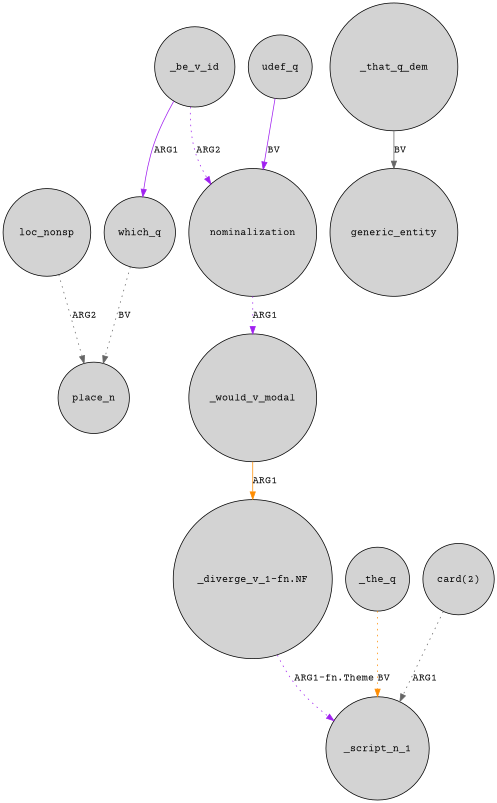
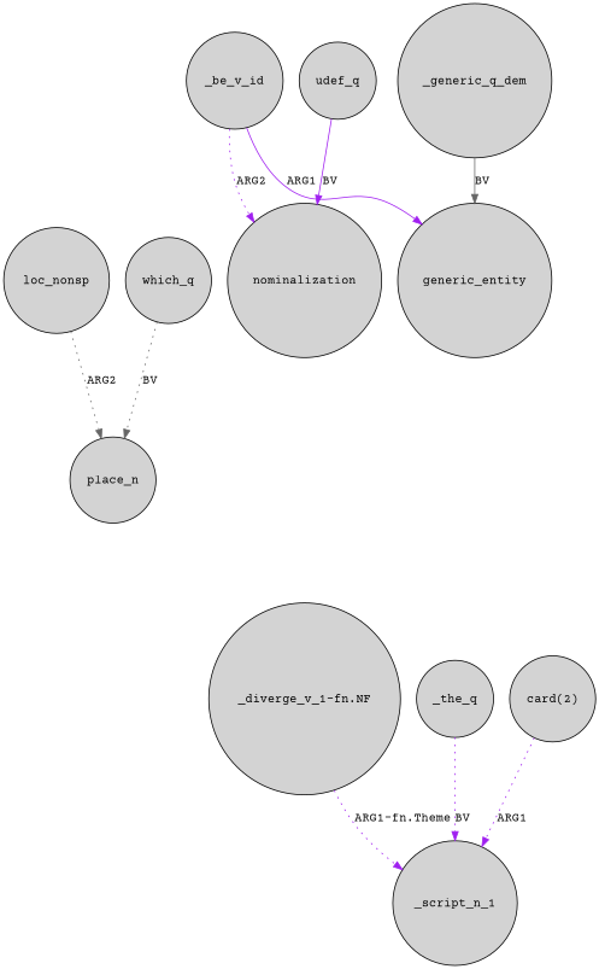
  digraph {
    fontname="Courier Prime"
    node [fontname="Courier Prime" shape=circle style=filled]
    edge [color=purple fontname="Courier Prime" style=dotted]
    loc_nonsp
    place_n
    "_diverge_v_1-fn.NF"
    _script_n_1
    _be_v_id
    generic_entity
    nominalization
-   _would_v_modal
-   _that_q_dem
+   _that_q_dem [label=_generic_q_dem]
    _the_q
    "card(2)"
    udef_q
    which_q
    loc_nonsp -> place_n [color=gray40 label=ARG2]
    "_diverge_v_1-fn.NF" -> _script_n_1 [label="ARG1-fn.Theme"]
-   _be_v_id -> which_q [label=ARG1 style=solid]
+   _be_v_id -> generic_entity [label=ARG1 style=solid]
    _be_v_id -> nominalization [label=ARG2]
-   nominalization -> _would_v_modal [label=ARG1]
-   _would_v_modal -> "_diverge_v_1-fn.NF" [color=darkorange label=ARG1 style=solid]
    _that_q_dem -> generic_entity [color=gray40 label=BV style=solid]
-   _the_q -> _script_n_1 [color=darkorange label=BV]
-   "card(2)" -> _script_n_1 [color=gray40 label=ARG1]
+   _the_q -> _script_n_1 [label=BV]
+   "card(2)" -> _script_n_1 [label=ARG1]
    udef_q -> nominalization [label=BV style=solid]
    which_q -> place_n [color=gray40 label=BV]
  }
